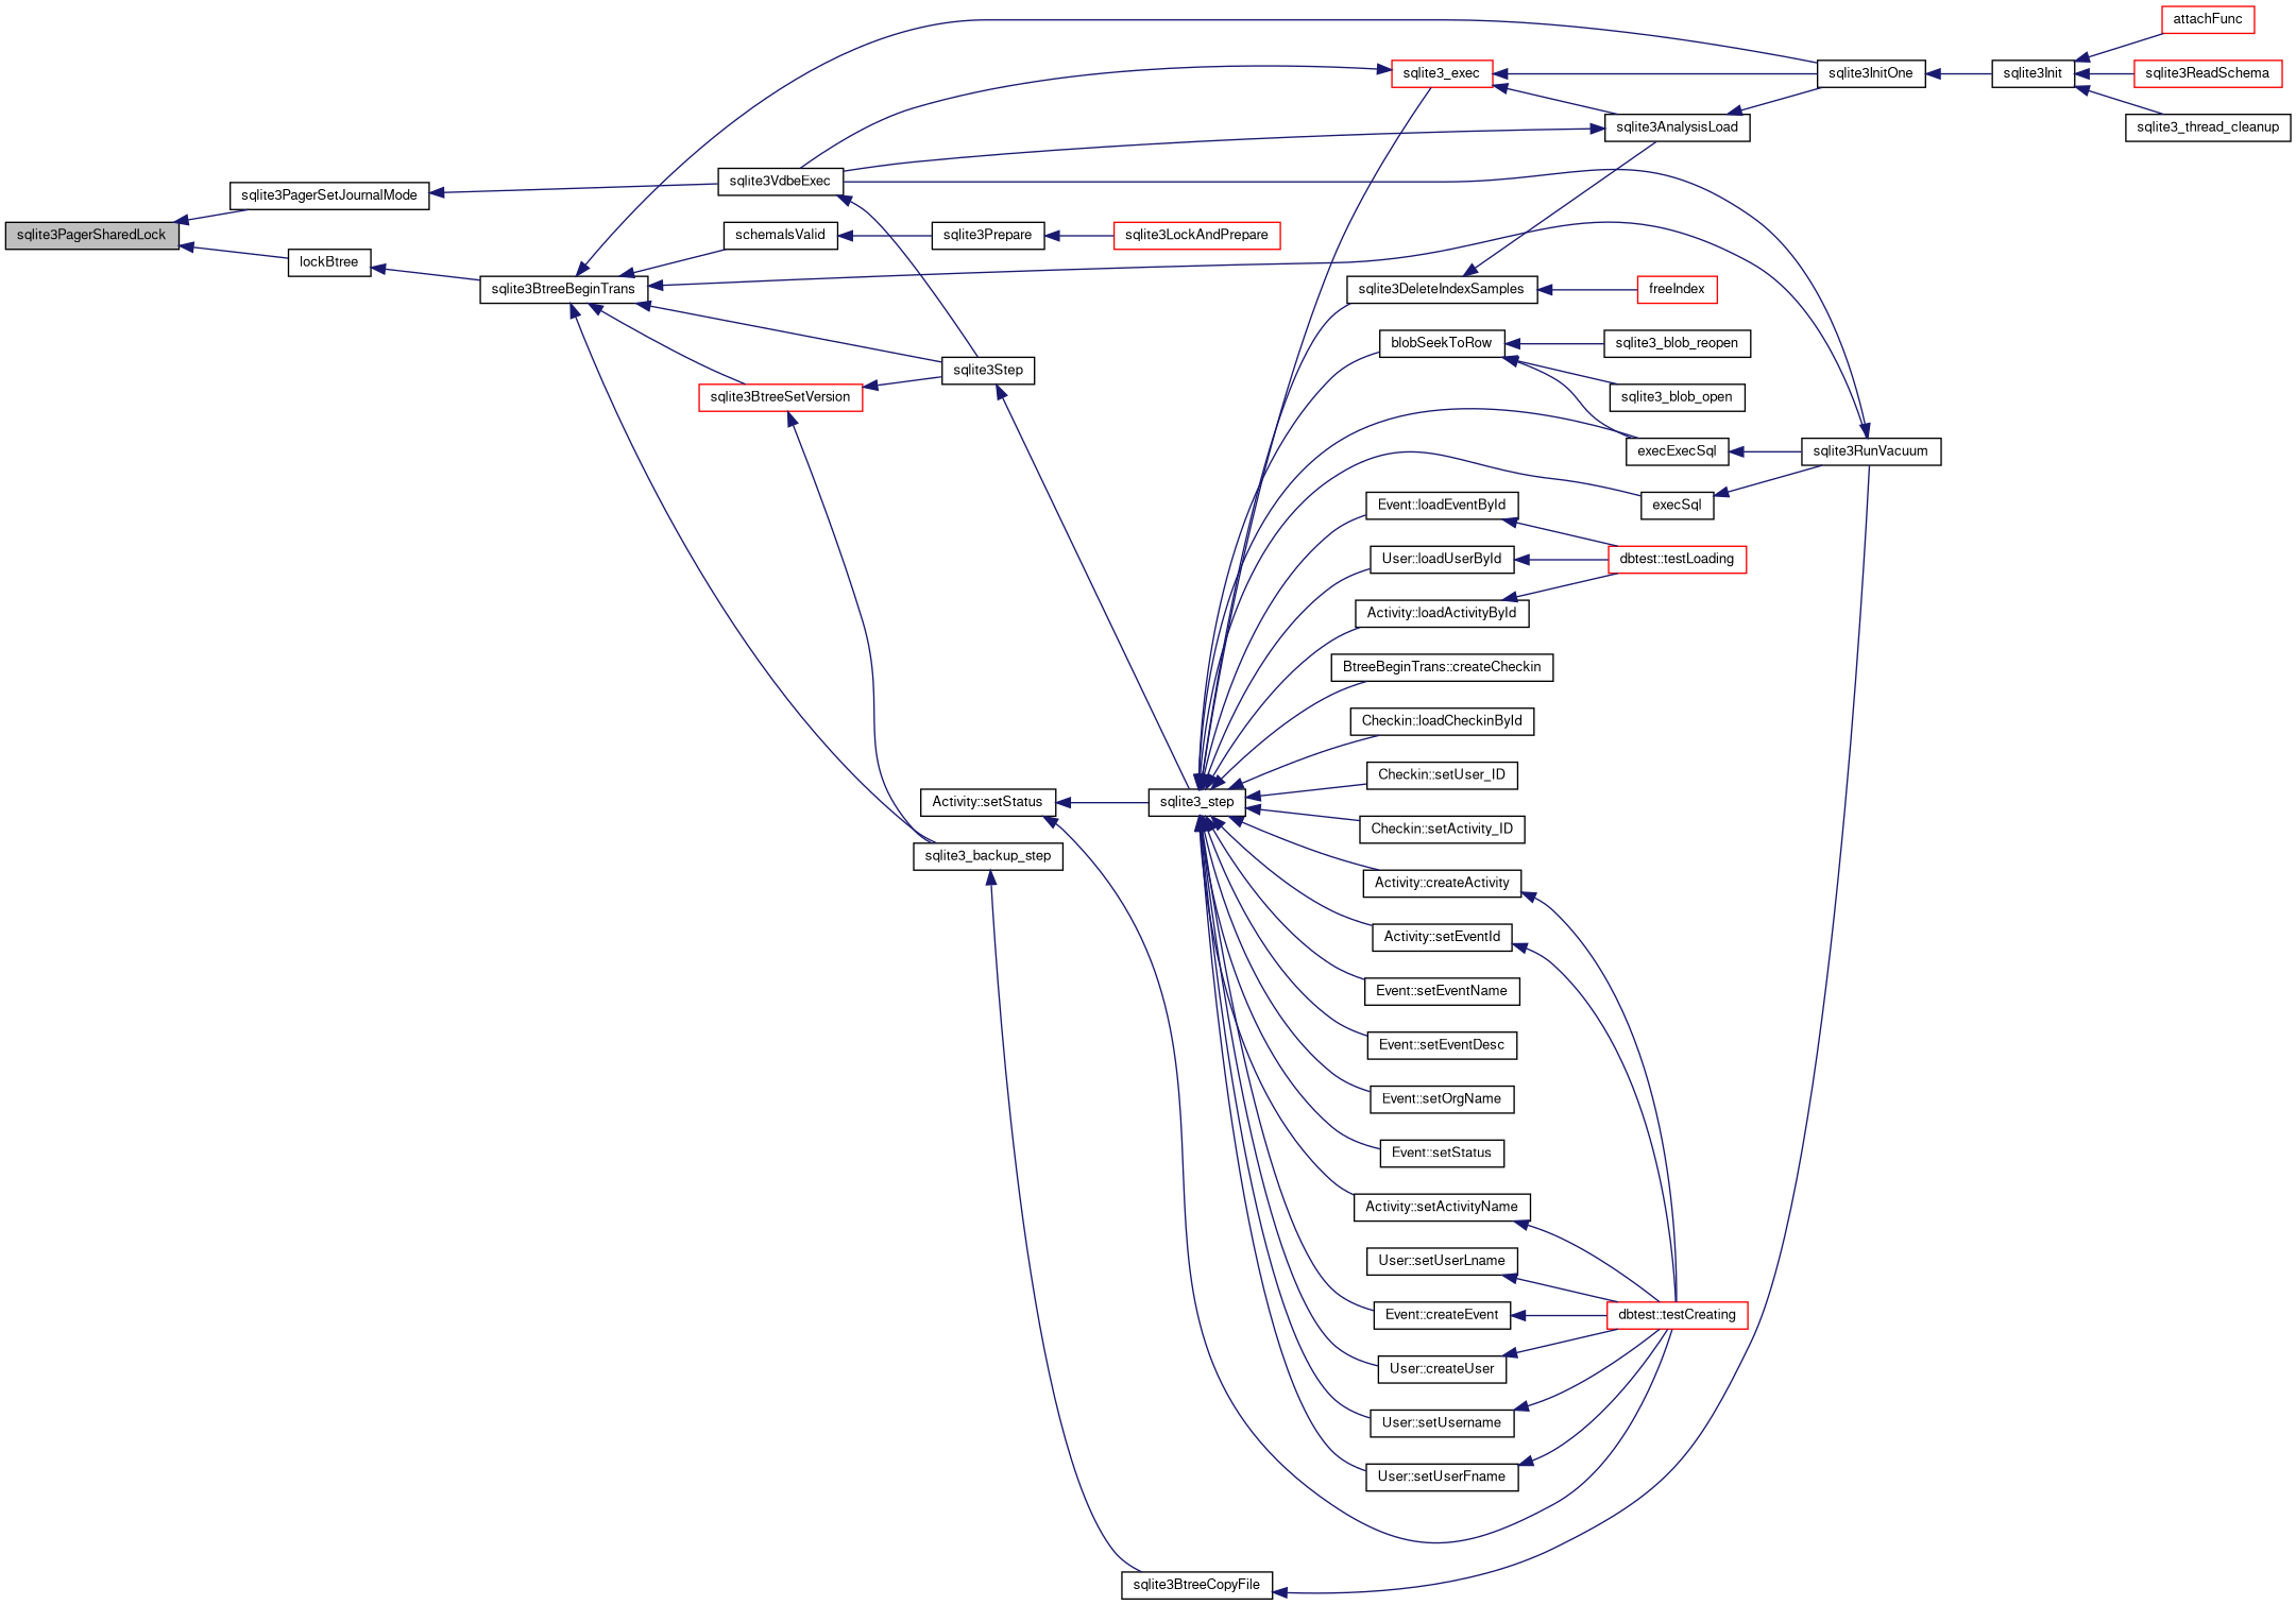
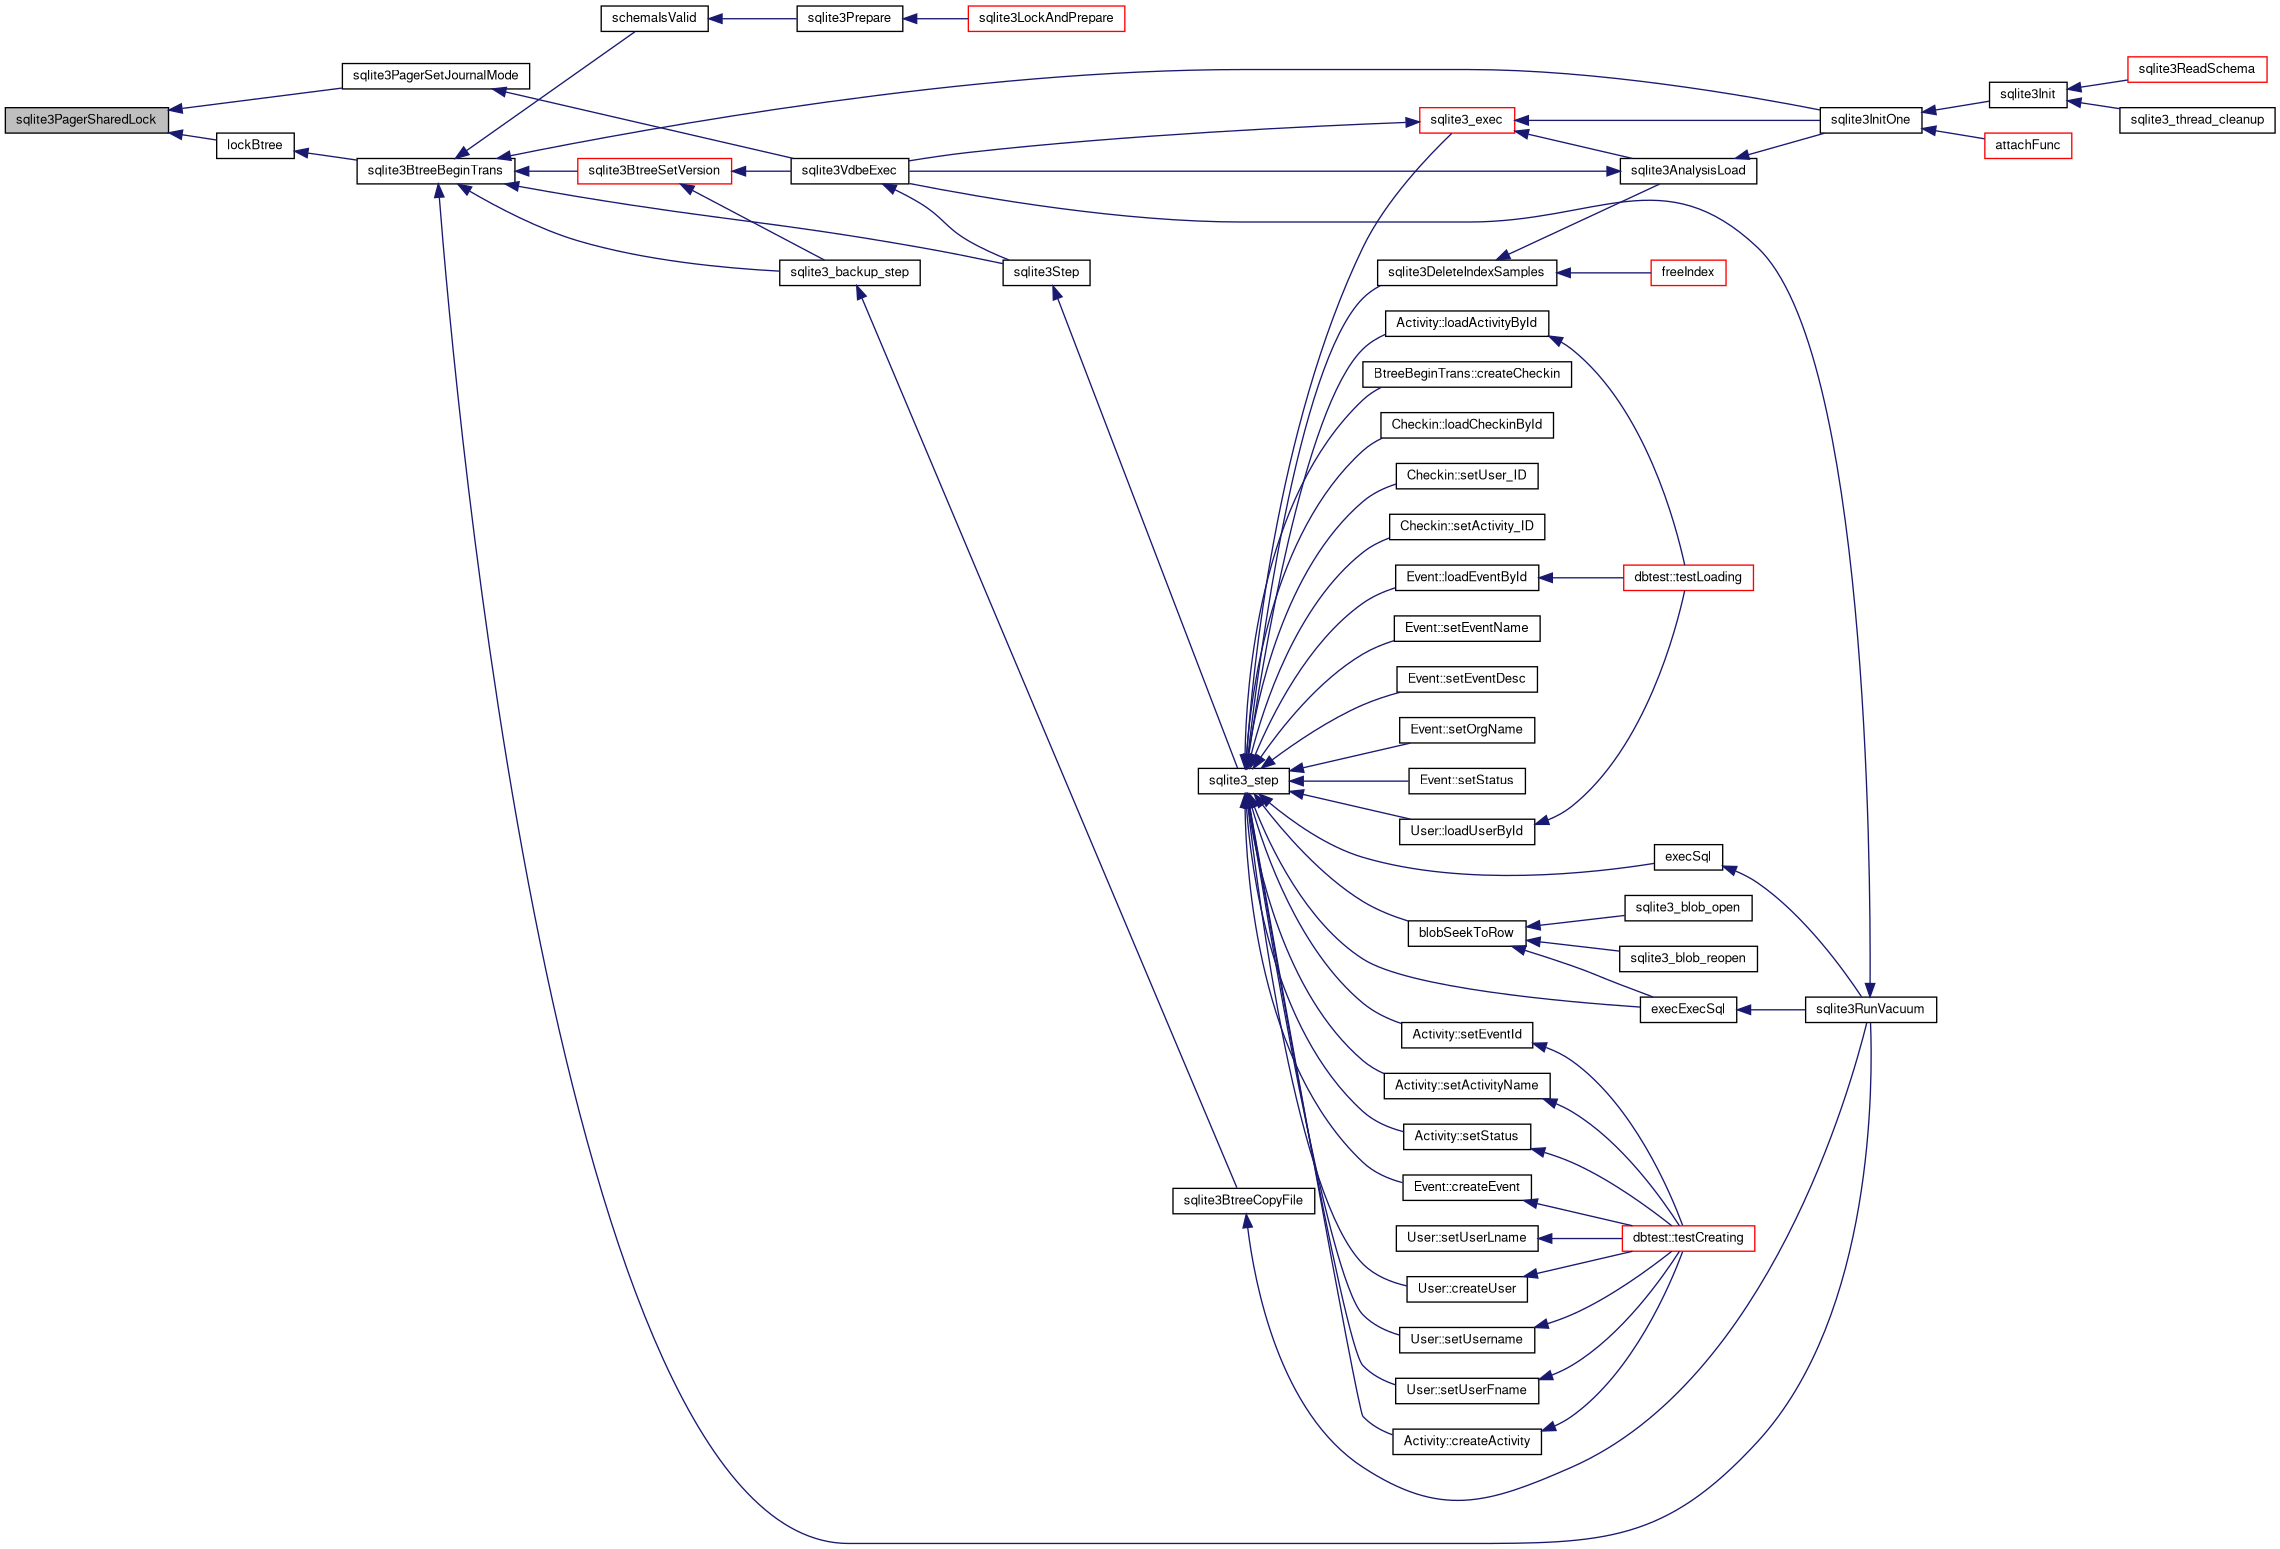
  digraph {
    rankdir=LR
    node [color=black fillcolor=white fontname=FreeSans fontsize=10 shape=record style=filled]
    edge [color=midnightblue dir=back fontname=FreeSans fontsize=10 labelfontname=FreeSans labelfontsize=10 style=solid]
    n1 [fillcolor=grey75 fontcolor=black height=0.2 label=sqlite3PagerSharedLock width=0.4]
    n2 [height=0.2 label=sqlite3PagerSetJournalMode width=0.4]
    n3 [height=0.2 label=lockBtree width=0.4]
    n4 [height=0.2 label=sqlite3VdbeExec width=0.4]
    n5 [height=0.2 label=sqlite3BtreeBeginTrans width=0.4]
    n6 [height=0.2 label=sqlite3Step width=0.4]
    n7 [height=0.2 label=sqlite3_step width=0.4]
    n8 [height=0.2 label="Activity::createActivity" width=0.4]
    n9 [height=0.2 label="Activity::loadActivityById" width=0.4]
    n10 [height=0.2 label="Activity::setEventId" width=0.4]
    n11 [height=0.2 label="Activity::setActivityName" width=0.4]
    n12 [height=0.2 label="Activity::setStatus" width=0.4]
    n13 [height=0.2 label="BtreeBeginTrans::createCheckin" width=0.4]
    n14 [height=0.2 label="Checkin::loadCheckinById" width=0.4]
    n15 [height=0.2 label="Checkin::setUser_ID" width=0.4]
    n16 [height=0.2 label="Checkin::setActivity_ID" width=0.4]
    n17 [height=0.2 label="Event::createEvent" width=0.4]
    n18 [height=0.2 label="Event::loadEventById" width=0.4]
    n19 [height=0.2 label="Event::setEventName" width=0.4]
    n20 [height=0.2 label="Event::setEventDesc" width=0.4]
    n21 [height=0.2 label="Event::setOrgName" width=0.4]
    n22 [height=0.2 label="Event::setStatus" width=0.4]
    n23 [height=0.2 label=blobSeekToRow width=0.4]
    n24 [height=0.2 label=sqlite3DeleteIndexSamples width=0.4]
    n25 [color=red height=0.2 label=sqlite3_exec width=0.4]
    n26 [height=0.2 label=execSql width=0.4]
    n27 [height=0.2 label=execExecSql width=0.4]
    n28 [height=0.2 label="User::createUser" width=0.4]
    n29 [height=0.2 label="User::loadUserById" width=0.4]
    n30 [height=0.2 label="User::setUsername" width=0.4]
    n31 [height=0.2 label="User::setUserFname" width=0.4]
    n32 [color=red height=0.2 label="dbtest::testCreating" width=0.4]
    n33 [color=red height=0.2 label="dbtest::testLoading" width=0.4]
    n34 [height=0.2 label=sqlite3_blob_open width=0.4]
    n35 [height=0.2 label=sqlite3_blob_reopen width=0.4]
    n36 [height=0.2 label=sqlite3AnalysisLoad width=0.4]
    n37 [color=red height=0.2 label=freeIndex width=0.4]
    n38 [height=0.2 label=sqlite3InitOne width=0.4]
    n39 [height=0.2 label=sqlite3RunVacuum width=0.4]
    n40 [height=0.2 label="User::setUserLname" width=0.4]
    n41 [height=0.2 label=sqlite3Init width=0.4]
    n42 [color=red height=0.2 label=attachFunc width=0.4]
    n43 [color=red height=0.2 label=sqlite3ReadSchema width=0.4]
    n44 [height=0.2 label=sqlite3_thread_cleanup width=0.4]
    n45 [color=red height=0.2 label=sqlite3BtreeSetVersion width=0.4]
    n46 [height=0.2 label=sqlite3_backup_step width=0.4]
    n47 [height=0.2 label=schemaIsValid width=0.4]
    n48 [height=0.2 label=sqlite3BtreeCopyFile width=0.4]
    n49 [height=0.2 label=sqlite3Prepare width=0.4]
    n50 [color=red height=0.2 label=sqlite3LockAndPrepare width=0.4]
    n1 -> n2
    n1 -> n3
    n2 -> n4
    n3 -> n5
    n4 -> n6
    n5 -> n6
    n5 -> n38
    n5 -> n39
    n5 -> n45
    n5 -> n46
    n5 -> n47
    n6 -> n7
    n7 -> n8
    n7 -> n9
    n7 -> n10
    n7 -> n11
-   n12 -> n7
+   n7 -> n12
    n7 -> n13
    n7 -> n14
    n7 -> n15
    n7 -> n16
    n7 -> n17
    n7 -> n18
    n7 -> n19
    n7 -> n20
    n7 -> n21
    n7 -> n22
    n7 -> n23
    n7 -> n24
    n7 -> n25
    n7 -> n26
    n7 -> n27
    n7 -> n28
    n7 -> n29
    n7 -> n30
    n7 -> n31
    n8 -> n32
    n9 -> n33
    n10 -> n32
    n11 -> n32
    n12 -> n32
    n17 -> n32
    n18 -> n33
    n23 -> n27
    n23 -> n34
    n23 -> n35
    n24 -> n36
    n24 -> n37
    n25 -> n4
    n25 -> n36
    n25 -> n38
    n26 -> n39
    n27 -> n39
    n28 -> n32
    n29 -> n33
    n30 -> n32
    n31 -> n32
    n36 -> n4
    n36 -> n38
    n38 -> n41
    n39 -> n4
    n40 -> n32
-   n41 -> n42
+   n38 -> n42
    n41 -> n43
    n41 -> n44
-   n45 -> n6
+   n45 -> n4
    n45 -> n46
    n46 -> n48
    n47 -> n49
    n48 -> n39
    n49 -> n50
  }
